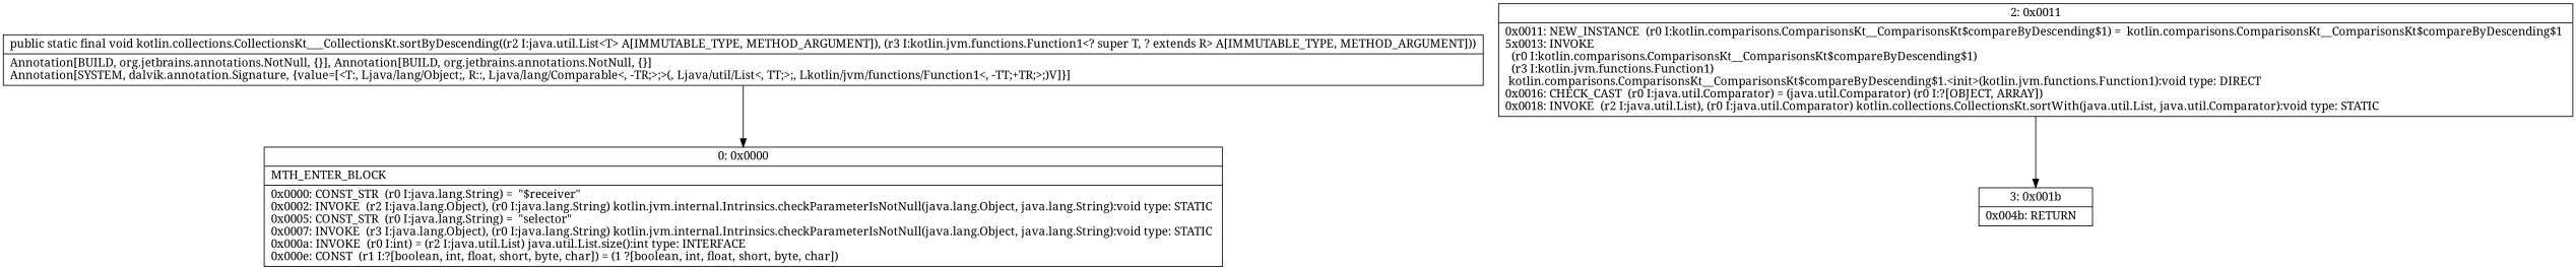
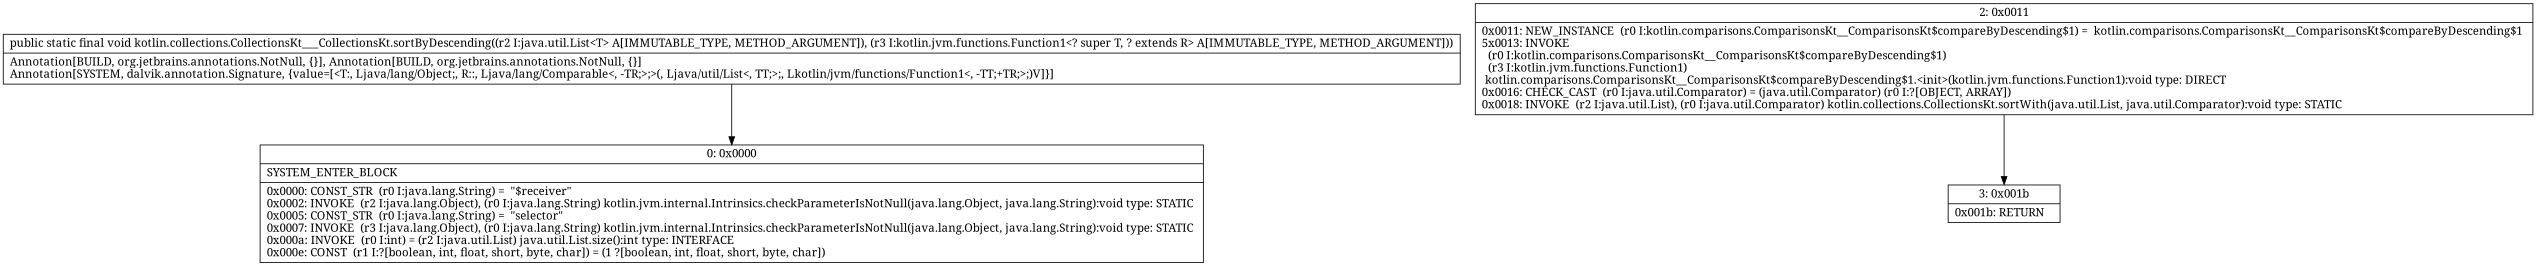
  digraph {
    fontname="Noto Serif"
    node [fontname="Noto Serif" shape=record]
    edge [fontname="Noto Serif"]
-   n1 [label="{0\:\ 0x0000|MTH_ENTER_BLOCK\l|0x0000: CONST_STR  (r0 I:java.lang.String) =  \"$receiver\" \l0x0002: INVOKE  (r2 I:java.lang.Object), (r0 I:java.lang.String) kotlin.jvm.internal.Intrinsics.checkParameterIsNotNull(java.lang.Object, java.lang.String):void type: STATIC \l0x0005: CONST_STR  (r0 I:java.lang.String) =  \"selector\" \l0x0007: INVOKE  (r3 I:java.lang.Object), (r0 I:java.lang.String) kotlin.jvm.internal.Intrinsics.checkParameterIsNotNull(java.lang.Object, java.lang.String):void type: STATIC \l0x000a: INVOKE  (r0 I:int) = (r2 I:java.util.List) java.util.List.size():int type: INTERFACE \l0x000e: CONST  (r1 I:?[boolean, int, float, short, byte, char]) = (1 ?[boolean, int, float, short, byte, char]) \l}"]
+   n1 [label="{0\:\ 0x0000|SYSTEM_ENTER_BLOCK\l|0x0000: CONST_STR  (r0 I:java.lang.String) =  \"$receiver\" \l0x0002: INVOKE  (r2 I:java.lang.Object), (r0 I:java.lang.String) kotlin.jvm.internal.Intrinsics.checkParameterIsNotNull(java.lang.Object, java.lang.String):void type: STATIC \l0x0005: CONST_STR  (r0 I:java.lang.String) =  \"selector\" \l0x0007: INVOKE  (r3 I:java.lang.Object), (r0 I:java.lang.String) kotlin.jvm.internal.Intrinsics.checkParameterIsNotNull(java.lang.Object, java.lang.String):void type: STATIC \l0x000a: INVOKE  (r0 I:int) = (r2 I:java.util.List) java.util.List.size():int type: INTERFACE \l0x000e: CONST  (r1 I:?[boolean, int, float, short, byte, char]) = (1 ?[boolean, int, float, short, byte, char]) \l}"]
    n2 [label="{2\:\ 0x0011|0x0011: NEW_INSTANCE  (r0 I:kotlin.comparisons.ComparisonsKt__ComparisonsKt$compareByDescending$1) =  kotlin.comparisons.ComparisonsKt__ComparisonsKt$compareByDescending$1 \l5x0013: INVOKE  \l  (r0 I:kotlin.comparisons.ComparisonsKt__ComparisonsKt$compareByDescending$1)\l  (r3 I:kotlin.jvm.functions.Function1)\l kotlin.comparisons.ComparisonsKt__ComparisonsKt$compareByDescending$1.\<init\>(kotlin.jvm.functions.Function1):void type: DIRECT \l0x0016: CHECK_CAST  (r0 I:java.util.Comparator) = (java.util.Comparator) (r0 I:?[OBJECT, ARRAY]) \l0x0018: INVOKE  (r2 I:java.util.List), (r0 I:java.util.Comparator) kotlin.collections.CollectionsKt.sortWith(java.util.List, java.util.Comparator):void type: STATIC \l}"]
-   n3 [label="{3\:\ 0x001b|0x004b: RETURN   \l}"]
+   n3 [label="{3\:\ 0x001b|0x001b: RETURN   \l}"]
    n4 [label="{public static final void kotlin.collections.CollectionsKt___CollectionsKt.sortByDescending((r2 I:java.util.List\<T\> A[IMMUTABLE_TYPE, METHOD_ARGUMENT]), (r3 I:kotlin.jvm.functions.Function1\<? super T, ? extends R\> A[IMMUTABLE_TYPE, METHOD_ARGUMENT]))  | Annotation[BUILD, org.jetbrains.annotations.NotNull, \{\}], Annotation[BUILD, org.jetbrains.annotations.NotNull, \{\}]\lAnnotation[SYSTEM, dalvik.annotation.Signature, \{value=[\<T:, Ljava\/lang\/Object;, R::, Ljava\/lang\/Comparable\<, \-TR;\>;\>(, Ljava\/util\/List\<, TT;\>;, Lkotlin\/jvm\/functions\/Function1\<, \-TT;+TR;\>;)V]\}]\l}"]
    n2 -> n3
    n4 -> n1
  }
